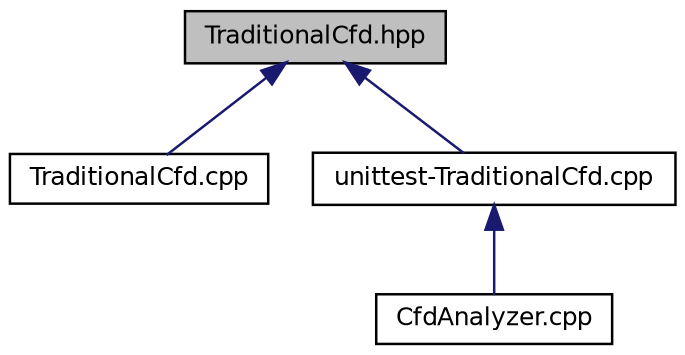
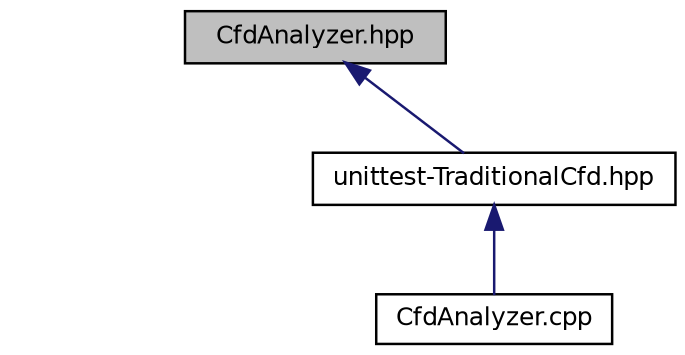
  digraph {
    node [color=black fillcolor=white fontname=Helvetica fontsize=10 shape=record style=filled]
    edge [color=midnightblue dir=back fontname=Helvetica fontsize=10 labelfontname=Helvetica labelfontsize=10 style=solid]
-   n1 [fillcolor=grey75 fontcolor=black height=0.2 label="TraditionalCfd.hpp" width=0.4]
-   n2 [height=0.2 label="TraditionalCfd.cpp" width=0.4]
-   n3 [height=0.2 label="unittest-TraditionalCfd.cpp" width=0.4]
+   n1 [fillcolor=grey75 fontcolor=black height=0.2 label="CfdAnalyzer.hpp" width=0.4]
+   n3 [height=0.2 label="unittest-TraditionalCfd.hpp" width=0.4]
    n4 [height=0.2 label="CfdAnalyzer.cpp" width=0.4]
-   n1 -> n2
    n1 -> n3
    n3 -> n4
  }
